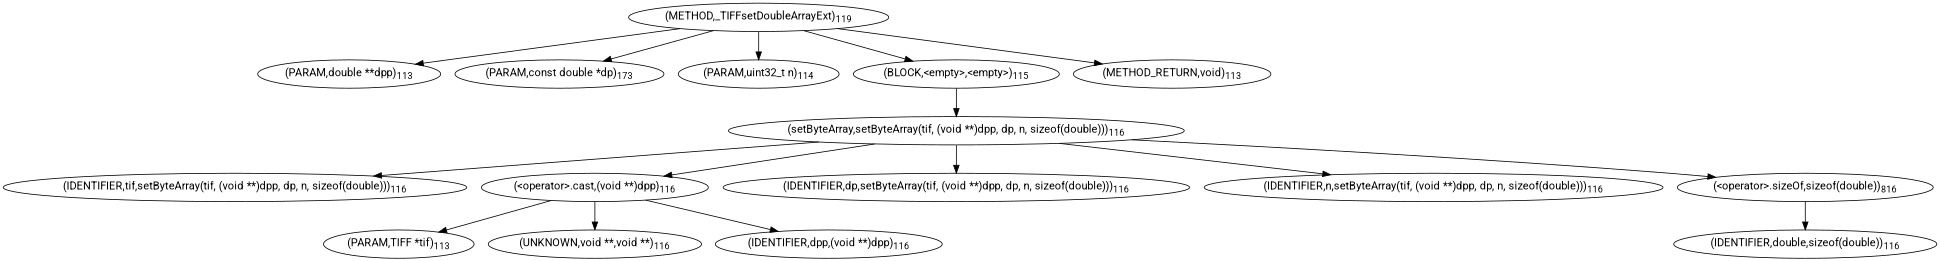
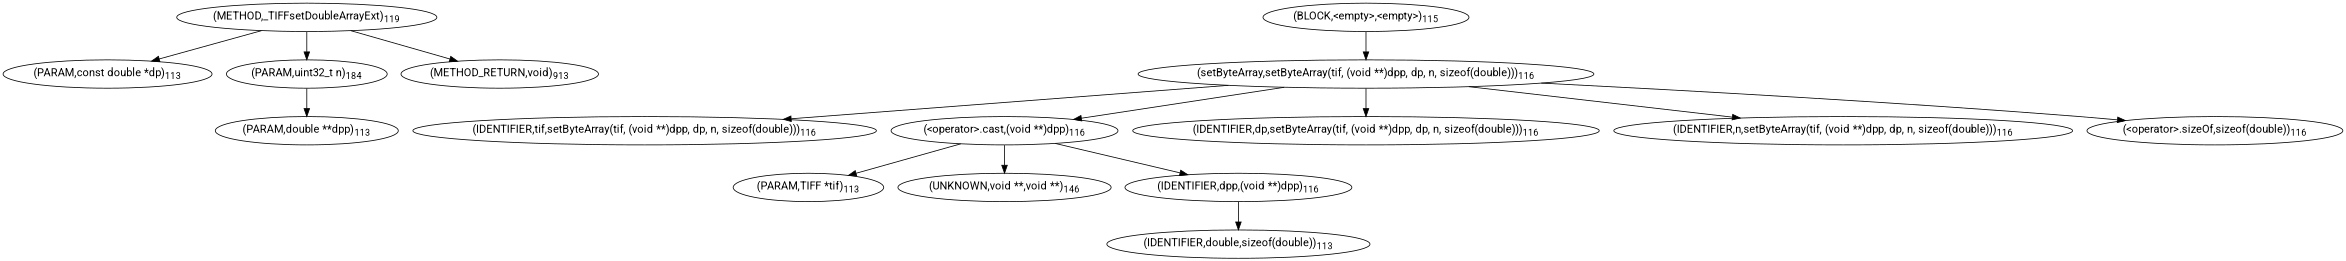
  digraph {
    fontname=Roboto
    node [fontname=Roboto]
    edge [fontname=Roboto]
    n1 [label=<(METHOD,_TIFFsetDoubleArrayExt)<SUB>119</SUB>>]
    n2 [label=<(PARAM,double **dpp)<SUB>113</SUB>>]
-   n3 [label=<(PARAM,const double *dp)<SUB>173</SUB>>]
-   n4 [label=<(PARAM,uint32_t n)<SUB>114</SUB>>]
+   n3 [label=<(PARAM,const double *dp)<SUB>113</SUB>>]
+   n4 [label=<(PARAM,uint32_t n)<SUB>184</SUB>>]
    n5 [label=<(BLOCK,&lt;empty&gt;,&lt;empty&gt;)<SUB>115</SUB>>]
-   n6 [label=<(METHOD_RETURN,void)<SUB>113</SUB>>]
+   n6 [label=<(METHOD_RETURN,void)<SUB>913</SUB>>]
    n7 [label=<(PARAM,TIFF *tif)<SUB>113</SUB>>]
    n8 [label=<(setByteArray,setByteArray(tif, (void **)dpp, dp, n, sizeof(double)))<SUB>116</SUB>>]
    n9 [label=<(IDENTIFIER,tif,setByteArray(tif, (void **)dpp, dp, n, sizeof(double)))<SUB>116</SUB>>]
    n10 [label=<(&lt;operator&gt;.cast,(void **)dpp)<SUB>116</SUB>>]
    n11 [label=<(IDENTIFIER,dp,setByteArray(tif, (void **)dpp, dp, n, sizeof(double)))<SUB>116</SUB>>]
    n12 [label=<(IDENTIFIER,n,setByteArray(tif, (void **)dpp, dp, n, sizeof(double)))<SUB>116</SUB>>]
-   n13 [label=<(&lt;operator&gt;.sizeOf,sizeof(double))<SUB>816</SUB>>]
-   n14 [label=<(UNKNOWN,void **,void **)<SUB>116</SUB>>]
+   n13 [label=<(&lt;operator&gt;.sizeOf,sizeof(double))<SUB>116</SUB>>]
+   n14 [label=<(UNKNOWN,void **,void **)<SUB>146</SUB>>]
    n15 [label=<(IDENTIFIER,dpp,(void **)dpp)<SUB>116</SUB>>]
-   n16 [label=<(IDENTIFIER,double,sizeof(double))<SUB>116</SUB>>]
-   n1 -> n2
+   n16 [label=<(IDENTIFIER,double,sizeof(double))<SUB>113</SUB>>]
+   n4 -> n2
    n1 -> n3
    n1 -> n4
-   n1 -> n5
    n1 -> n6
    n5 -> n8
    n8 -> n9
    n8 -> n10
    n8 -> n11
    n8 -> n12
    n8 -> n13
    n10 -> n7
    n10 -> n14
    n10 -> n15
-   n13 -> n16
+   n15 -> n16
  }
